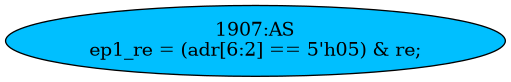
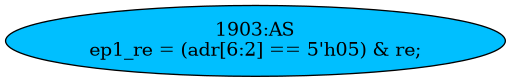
  strict digraph {
-   n1 [ast="<pyverilog.vparser.ast.Assign object at 0x7f0a38ecff10>" def_var="['ep1_re']" fillcolor=deepskyblue label="1907:AS\nep1_re = (adr[6:2] == 5'h05) & re;" statements="[]" style=filled typ=Assign use_var="['adr', 're']"]
+   n1 [ast="<pyverilog.vparser.ast.Assign object at 0x7f0a38ecff10>" def_var="['ep1_re']" fillcolor=deepskyblue label="1903:AS\nep1_re = (adr[6:2] == 5'h05) & re;" statements="[]" style=filled typ=Assign use_var="['adr', 're']"]
  }
